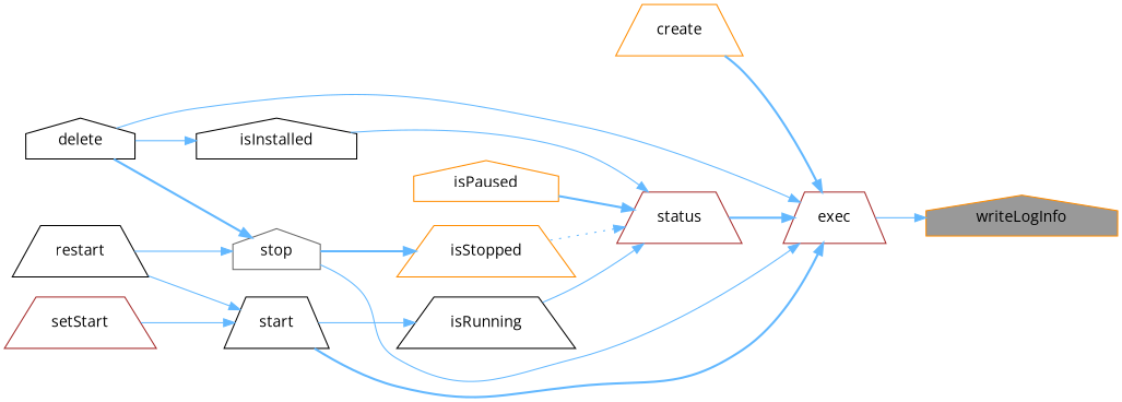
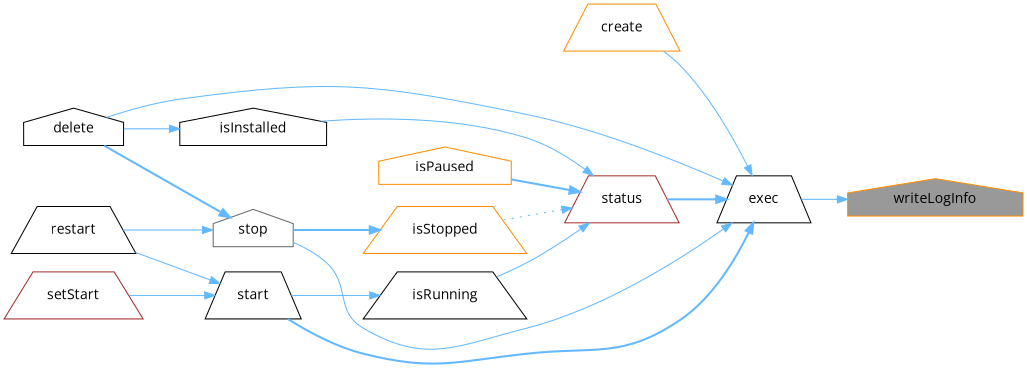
  digraph {
    fontname="Open Sans"
    rankdir=RL
    node [color=black fillcolor=white fontname="Open Sans" fontsize=14 shape=trapezium style=filled]
    edge [color=steelblue1 dir=back fontname="Open Sans" fontsize=14 labelfontname=Helvetica labelfontsize=14 style=solid]
    n1 [color=darkorange fillcolor=grey60 fontcolor=black height=0.2 label=writeLogInfo shape=house width=0.4]
-   n2 [color=brown height=0.2 label=exec width=0.4]
+   n2 [height=0.2 label=exec width=0.4]
    n3 [color=darkorange height=0.2 label=create width=0.4]
    n4 [height=0.2 label=delete shape=house width=0.4]
    n5 [height=0.2 label=start width=0.4]
    n6 [color=brown height=0.2 label=status width=0.4]
    n7 [color=gray40 height=0.2 label=stop shape=house width=0.4]
    n8 [height=0.2 label=restart width=0.4]
    n9 [color=brown height=0.2 label=setStart width=0.4]
    n10 [height=0.2 label=isInstalled shape=house width=0.4]
    n11 [color=darkorange height=0.2 label=isPaused shape=house width=0.4]
    n12 [height=0.2 label=isRunning width=0.4]
    n13 [color=darkorange height=0.2 label=isStopped width=0.4]
    n1 -> n2
-   n2 -> n3 [style=bold]
+   n2 -> n3
    n2 -> n4
    n2 -> n5 [style=bold]
    n2 -> n6 [style=bold]
    n2 -> n7
    n5 -> n8
    n5 -> n9
    n6 -> n10
    n6 -> n11 [style=bold]
    n6 -> n12
    n6 -> n13 [style=dotted]
    n7 -> n4 [style=bold]
    n7 -> n8
    n10 -> n4
    n12 -> n5
    n13 -> n7 [style=bold]
  }
